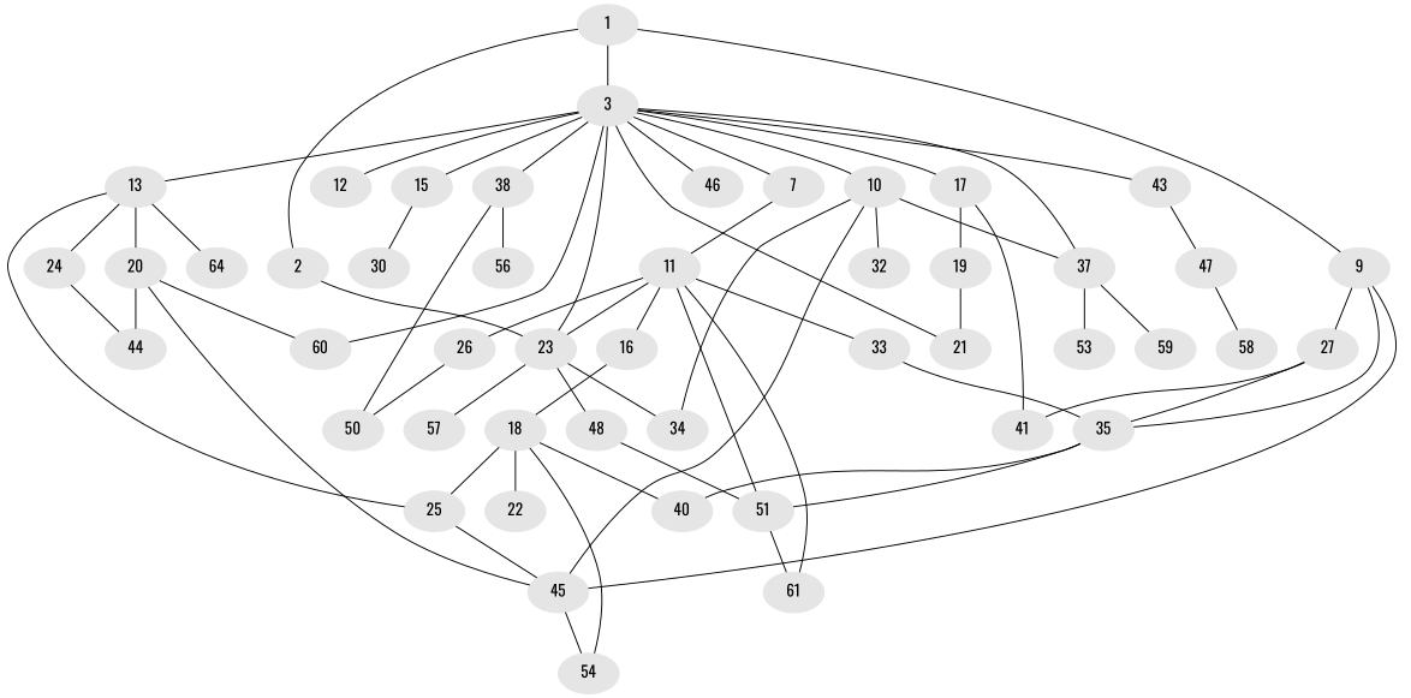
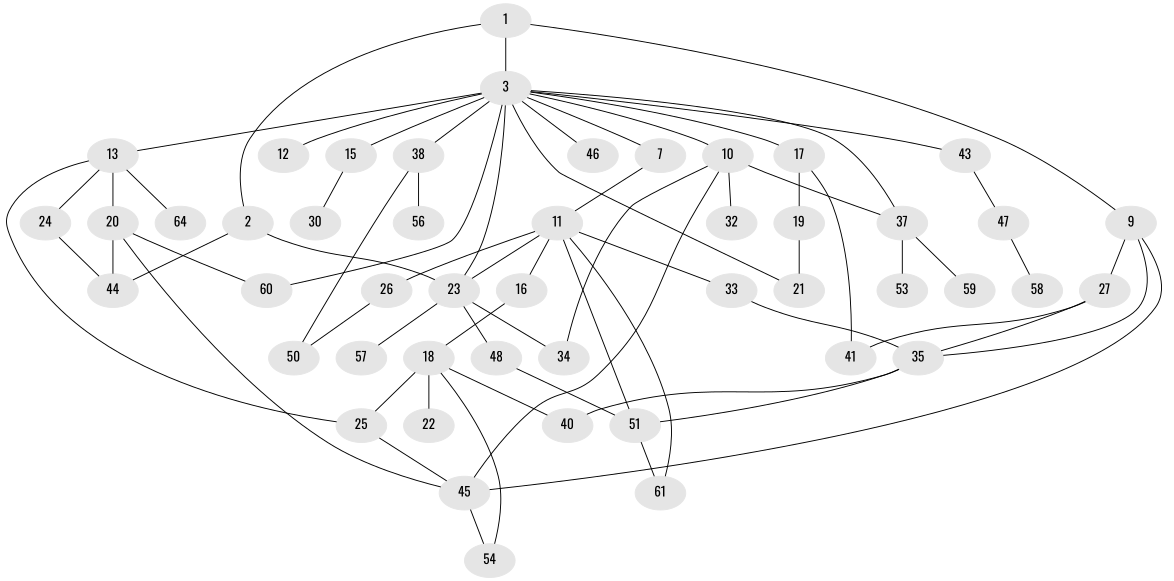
  graph {
    fontname=Oswald
    node [color=gray90 fontname=Oswald style=filled]
    edge [fontname=Oswald]
    1
    2
    3 [super="+14+4"]
    9 [super="+36"]
    23 [super="+67+29"]
    44
    7 [super="+31"]
    10 [super="+65"]
    12
    13
    15
    17
    21 [super="+70"]
    37 [super="+39"]
    38
    43
    46
    60 [super="+66"]
    27 [super="+52"]
    35
    45
    34
    48 [super="+49"]
    57
    11
    32 [super="+42"]
    20
    24
    25
    64
    30
    19
    41
    53
    59
    50
    56
    47
    16
    26
    33
    51 [super="+62"]
    61
    40
    54
    18 [super="+28"]
    22
    58
    1 -- 2
    1 -- 3
    1 -- 9
    2 -- 23
+   2 -- 44
    3 -- 23 [weight=2]
    3 -- 7
    3 -- 10
    3 -- 12
    3 -- 13
    3 -- 15 [weight=2]
    3 -- 17
    3 -- 21
    3 -- 37
    3 -- 38
    3 -- 43
    3 -- 46
    3 -- 60
    9 -- 27
    9 -- 35
    9 -- 45
    23 -- 34
    23 -- 48
    23 -- 57
    7 -- 11
    10 -- 37
    10 -- 45
    10 -- 34
    10 -- 32
    13 -- 20
    13 -- 24
    13 -- 25
    13 -- 64
    15 -- 30
    17 -- 19
    17 -- 41
    37 -- 53
    37 -- 59
    38 -- 50
    38 -- 56
    43 -- 47
    27 -- 35
    27 -- 41
    35 -- 51
    35 -- 40
    45 -- 54
    48 -- 51
    11 -- 23
    11 -- 16
    11 -- 26
    11 -- 33
    11 -- 51
    11 -- 61
    20 -- 44
    20 -- 60
    20 -- 45
    24 -- 44
    25 -- 45
    19 -- 21
    47 -- 58
    16 -- 18
    26 -- 50
    33 -- 35
    51 -- 61
    18 -- 25
    18 -- 40
    18 -- 54
    18 -- 22
  }
